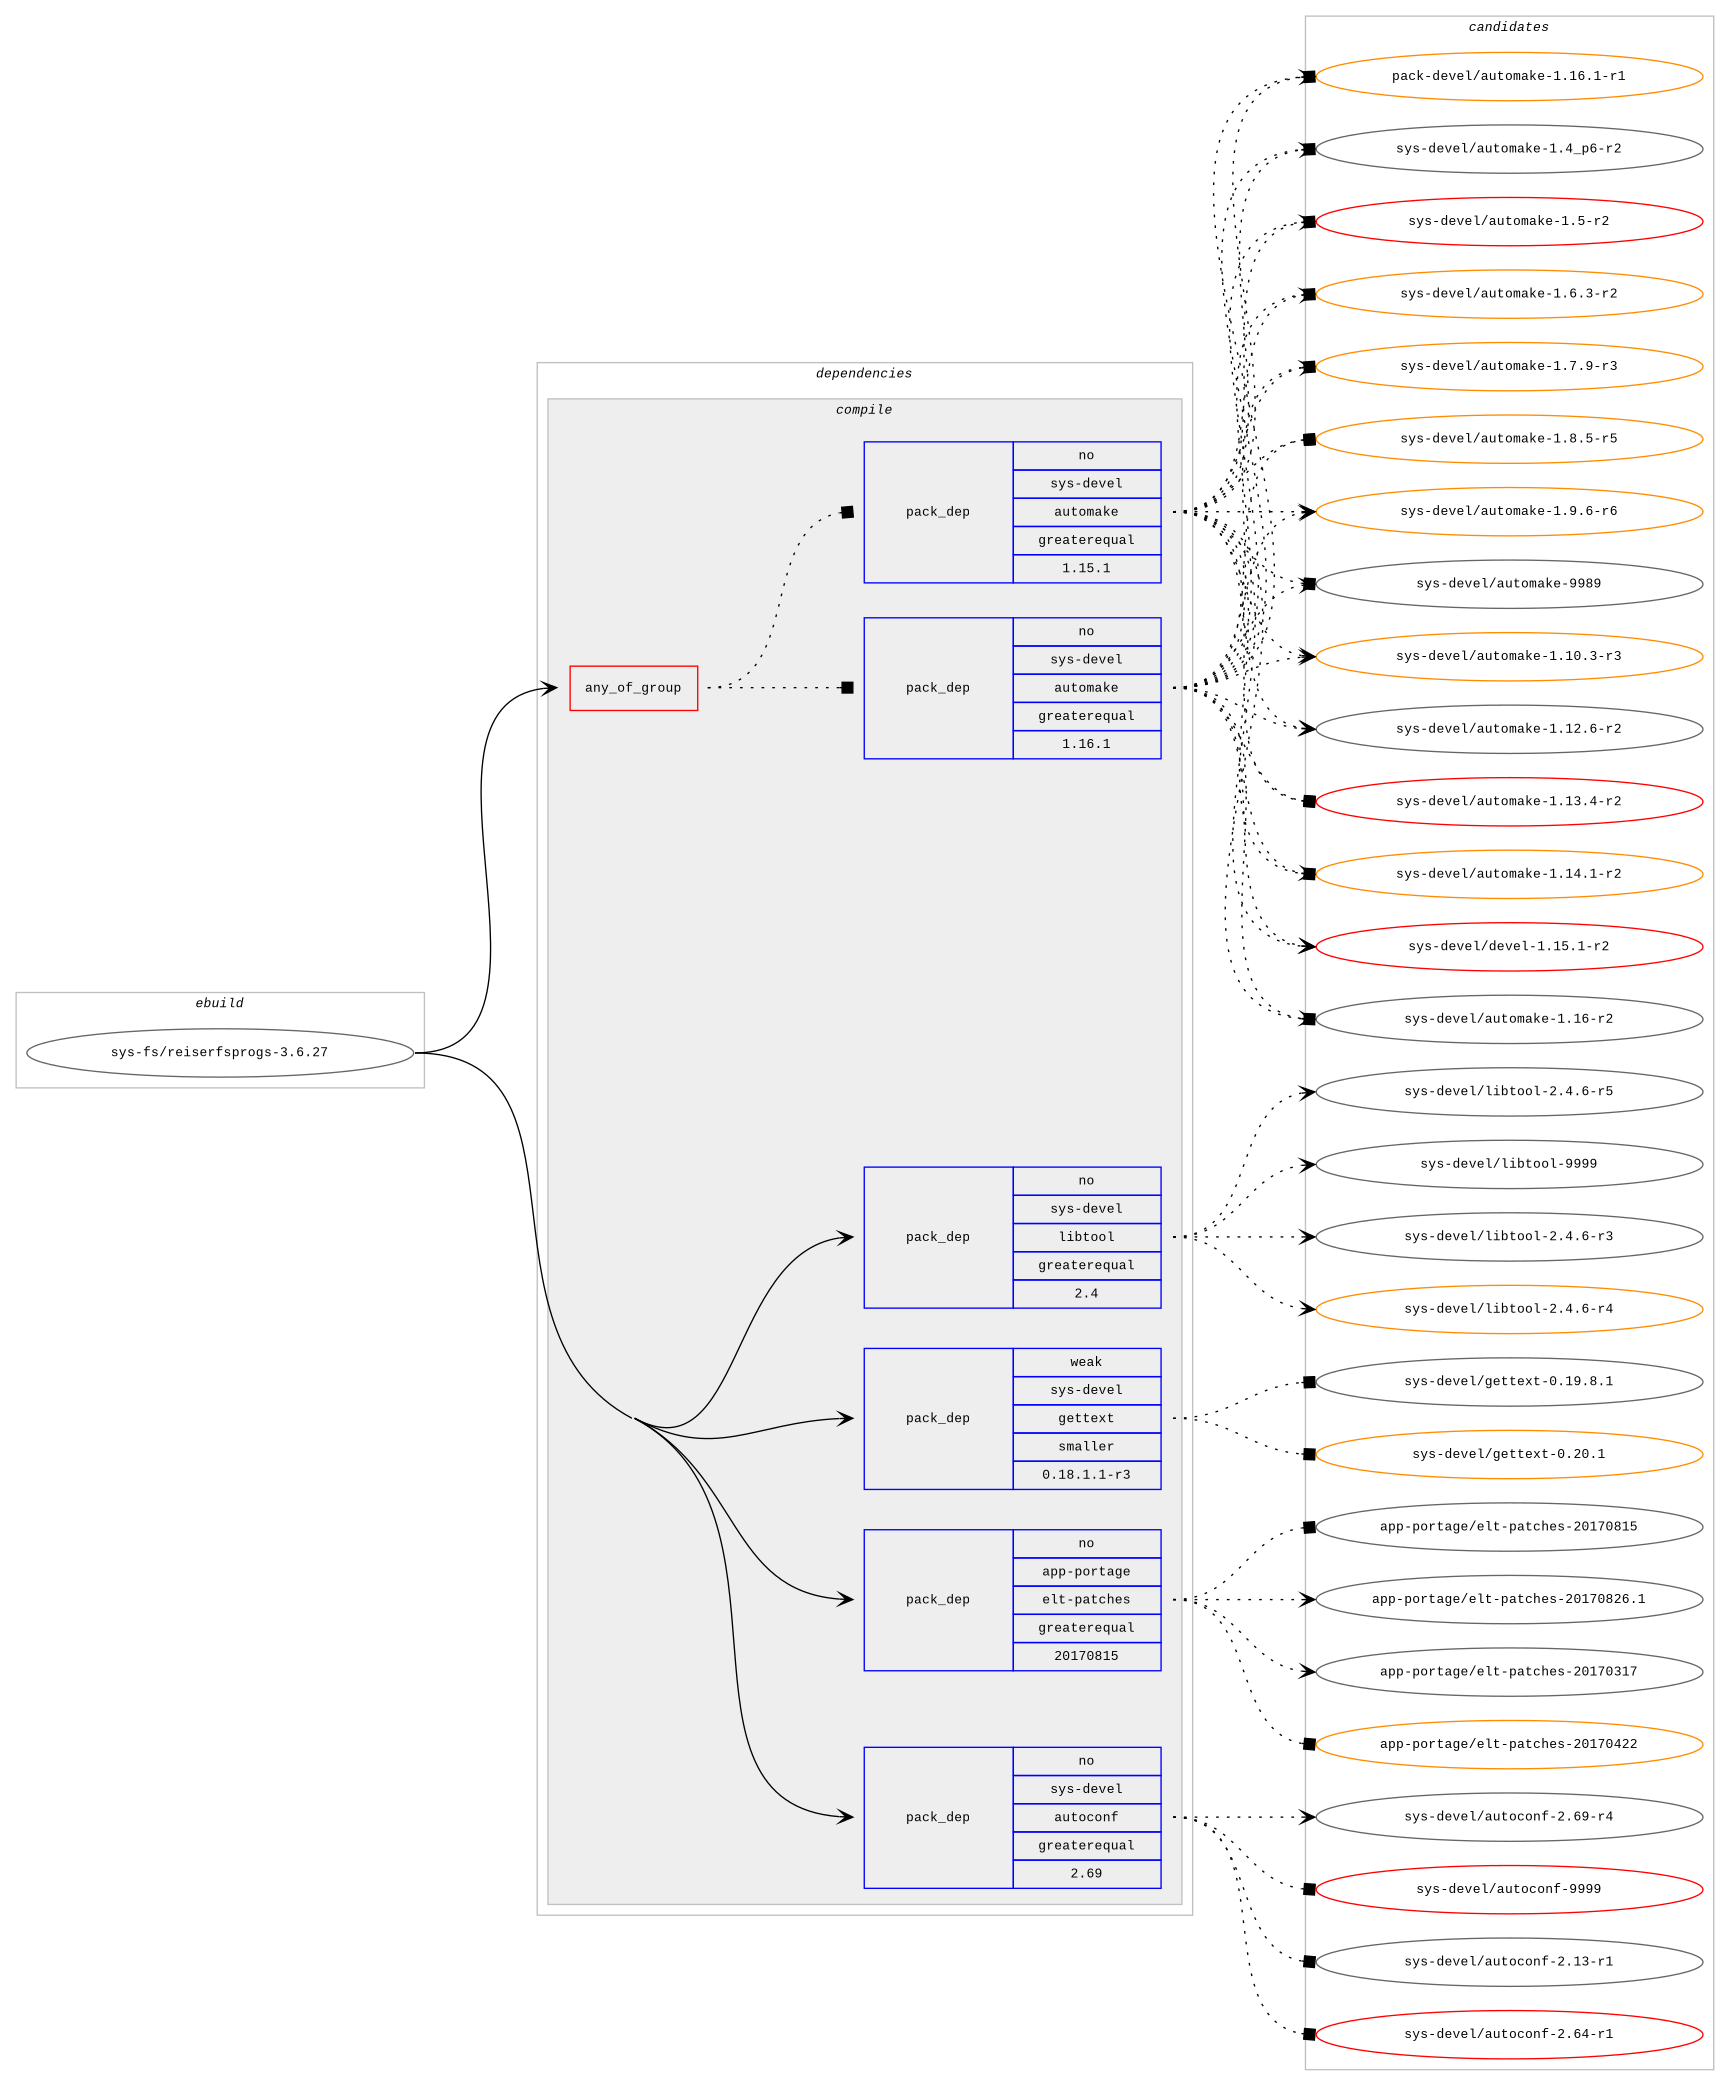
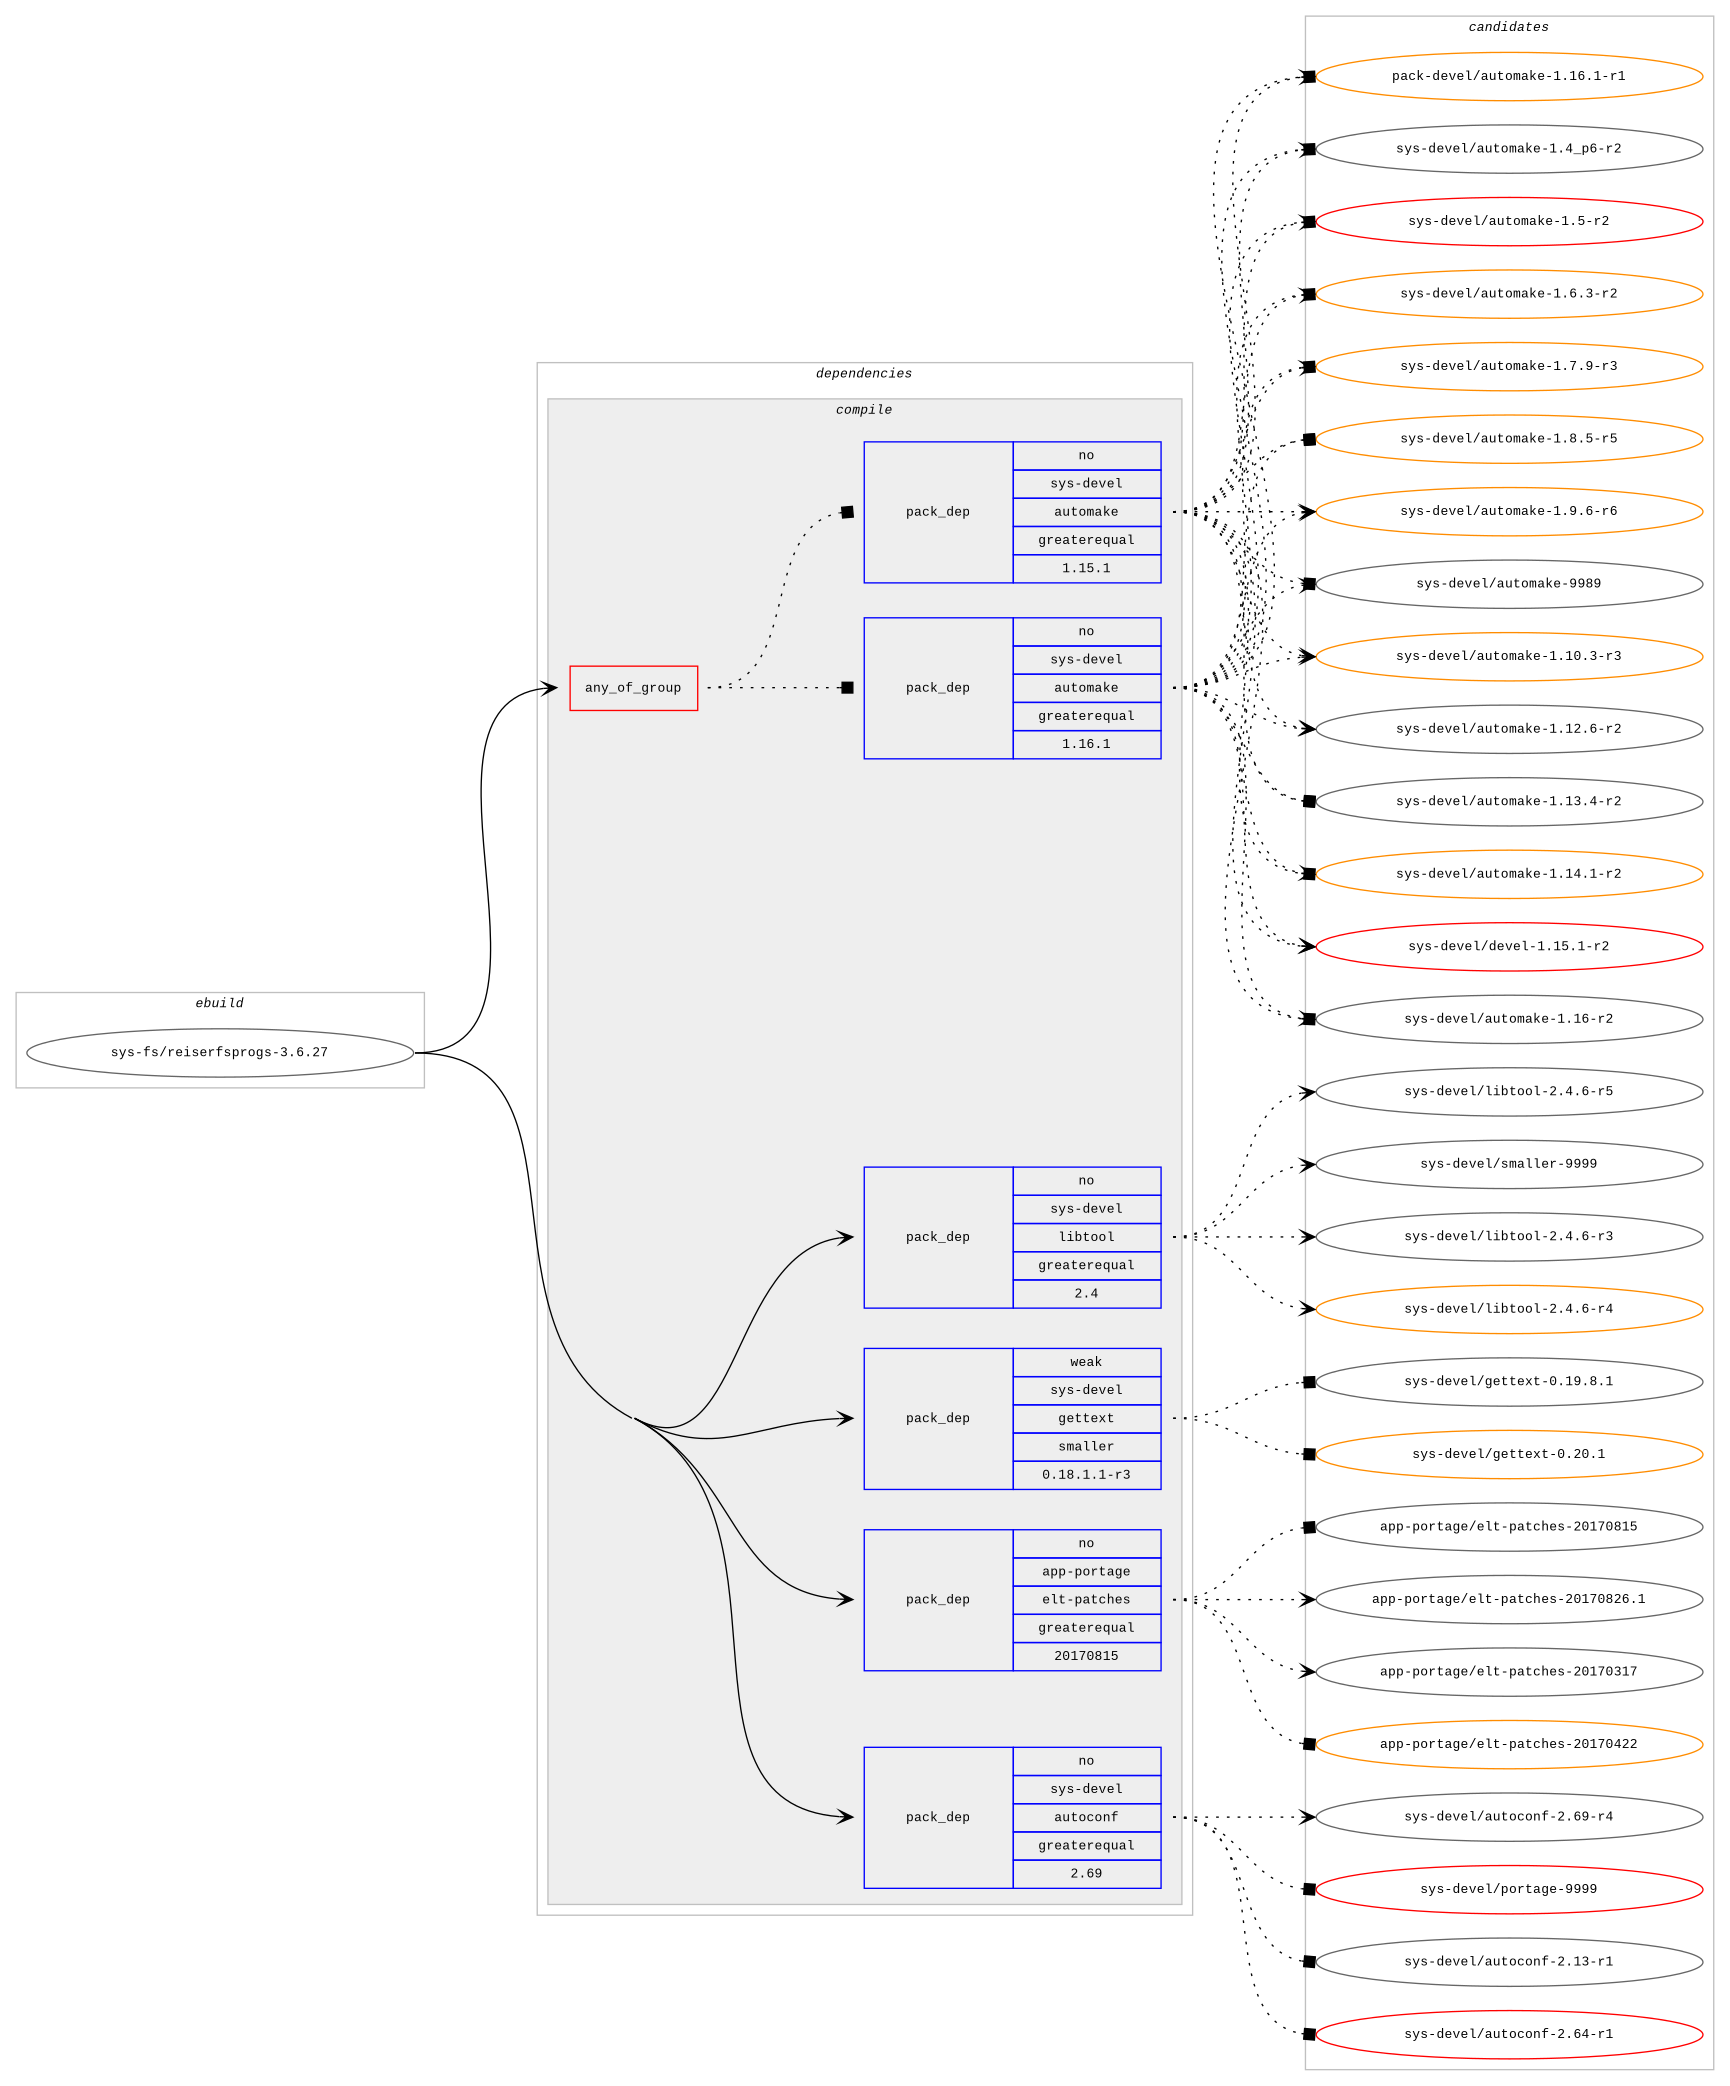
  digraph {
    compound=true
    concentrate=true
    fontname="Liberation Mono"
    fontsize=10
    newrank=true
    rankdir=LR
    ranksep=1.5
    node [color=gray40 fontname="Liberation Mono" fontsize=10]
    edge [arrowhead=vee fontname="Liberation Mono" headport=w style=dotted tailport=e weight=100]
    n1 [label="sys-fs/reiserfsprogs-3.6.27" width=4]
    n2 [color=blue label=<<TABLE BORDER="0" CELLBORDER="1" CELLSPACING="0" CELLPADDING="4" WIDTH="220"><TR><TD ROWSPAN="6" CELLPADDING="30">pack_dep</TD></TR><TR><TD WIDTH="110">no</TD></TR><TR><TD>sys-devel</TD></TR><TR><TD>automake</TD></TR><TR><TD>greaterequal</TD></TR><TR><TD>1.16.1</TD></TR></TABLE>> shape=none]
    n3 [color=blue label=<<TABLE BORDER="0" CELLBORDER="1" CELLSPACING="0" CELLPADDING="4" WIDTH="220"><TR><TD ROWSPAN="6" CELLPADDING="30">pack_dep</TD></TR><TR><TD WIDTH="110">no</TD></TR><TR><TD>sys-devel</TD></TR><TR><TD>automake</TD></TR><TR><TD>greaterequal</TD></TR><TR><TD>1.15.1</TD></TR></TABLE>> shape=none]
    n4 [color=red label=<<TABLE BORDER="0" CELLBORDER="1" CELLSPACING="0" CELLPADDING="4"><TR><TD CELLPADDING="10">any_of_group</TD></TR></TABLE>> shape=none]
    n5 [color=blue label=<<TABLE BORDER="0" CELLBORDER="1" CELLSPACING="0" CELLPADDING="4" WIDTH="220"><TR><TD ROWSPAN="6" CELLPADDING="30">pack_dep</TD></TR><TR><TD WIDTH="110">no</TD></TR><TR><TD>app-portage</TD></TR><TR><TD>elt-patches</TD></TR><TR><TD>greaterequal</TD></TR><TR><TD>20170815</TD></TR></TABLE>> shape=none]
    n6 [color=blue label=<<TABLE BORDER="0" CELLBORDER="1" CELLSPACING="0" CELLPADDING="4" WIDTH="220"><TR><TD ROWSPAN="6" CELLPADDING="30">pack_dep</TD></TR><TR><TD WIDTH="110">no</TD></TR><TR><TD>sys-devel</TD></TR><TR><TD>autoconf</TD></TR><TR><TD>greaterequal</TD></TR><TR><TD>2.69</TD></TR></TABLE>> shape=none]
    n7 [color=blue label=<<TABLE BORDER="0" CELLBORDER="1" CELLSPACING="0" CELLPADDING="4" WIDTH="220"><TR><TD ROWSPAN="6" CELLPADDING="30">pack_dep</TD></TR><TR><TD WIDTH="110">no</TD></TR><TR><TD>sys-devel</TD></TR><TR><TD>libtool</TD></TR><TR><TD>greaterequal</TD></TR><TR><TD>2.4</TD></TR></TABLE>> shape=none]
    n8 [color=blue label=<<TABLE BORDER="0" CELLBORDER="1" CELLSPACING="0" CELLPADDING="4" WIDTH="220"><TR><TD ROWSPAN="6" CELLPADDING="30">pack_dep</TD></TR><TR><TD WIDTH="110">weak</TD></TR><TR><TD>sys-devel</TD></TR><TR><TD>gettext</TD></TR><TR><TD>smaller</TD></TR><TR><TD>0.18.1.1-r3</TD></TR></TABLE>> shape=none]
    n9 [color=darkorange label="sys-devel/automake-1.10.3-r3" width=4]
    n10 [label="sys-devel/automake-1.12.6-r2" width=4]
-   n11 [color=red label="sys-devel/automake-1.13.4-r2" width=4]
+   n11 [label="sys-devel/automake-1.13.4-r2" width=4]
    n12 [color=darkorange label="sys-devel/automake-1.14.1-r2" width=4]
    n13 [color=red label="sys-devel/devel-1.15.1-r2" width=4]
    n14 [label="sys-devel/automake-1.16-r2" width=4]
    n15 [color=darkorange label="pack-devel/automake-1.16.1-r1" width=4]
    n16 [label="sys-devel/automake-1.4_p6-r2" width=4]
    n17 [color=red label="sys-devel/automake-1.5-r2" width=4]
    n18 [color=darkorange label="sys-devel/automake-1.6.3-r2" width=4]
    n19 [color=darkorange label="sys-devel/automake-1.7.9-r3" width=4]
    n20 [color=darkorange label="sys-devel/automake-1.8.5-r5" width=4]
    n21 [color=darkorange label="sys-devel/automake-1.9.6-r6" width=4]
    n22 [label="sys-devel/automake-9989" width=4]
    n23 [label="sys-devel/autoconf-2.13-r1" width=4]
    n24 [color=red label="sys-devel/autoconf-2.64-r1" width=4]
    n25 [label="sys-devel/autoconf-2.69-r4" width=4]
-   n26 [color=red label="sys-devel/autoconf-9999" width=4]
+   n26 [color=red label="sys-devel/portage-9999" width=4]
    n27 [label="app-portage/elt-patches-20170317" width=4]
    n28 [color=darkorange label="app-portage/elt-patches-20170422" width=4]
    n29 [label="app-portage/elt-patches-20170815" width=4]
    n30 [label="app-portage/elt-patches-20170826.1" width=4]
    n31 [label="sys-devel/libtool-2.4.6-r3" width=4]
    n32 [color=darkorange label="sys-devel/libtool-2.4.6-r4" width=4]
    n33 [label="sys-devel/libtool-2.4.6-r5" width=4]
-   n34 [label="sys-devel/libtool-9999" width=4]
+   n34 [label="sys-devel/smaller-9999" width=4]
    n35 [label="sys-devel/gettext-0.19.8.1" width=4]
    n36 [color=darkorange label="sys-devel/gettext-0.20.1" width=4]
    subgraph cluster_1 {
      color=gray
      label=<<i>ebuild</i>>
      rank=same
      n1
    }
    subgraph cluster_2 {
      color=gray
      label=<<i>dependencies</i>>
      subgraph cluster_3 {
        color=gray
        fillcolor="#eeeeee"
        label=<<i>compile</i>>
        style=filled
        subgraph sub_4 {
          color=gray
          fillcolor="#eeeeee"
          label=<<i>compile</i>>
          style=filled
          n4
          subgraph sub_5 {
            color=gray
            fillcolor="#eeeeee"
            label=<<i>compile</i>>
            style=filled
            n2
          }
          subgraph sub_6 {
            color=gray
            fillcolor="#eeeeee"
            label=<<i>compile</i>>
            style=filled
            n3
          }
        }
        subgraph sub_7 {
          color=gray
          fillcolor="#eeeeee"
          label=<<i>compile</i>>
          style=filled
          n5
        }
        subgraph sub_8 {
          color=gray
          fillcolor="#eeeeee"
          label=<<i>compile</i>>
          style=filled
          n6
        }
        subgraph sub_9 {
          color=gray
          fillcolor="#eeeeee"
          label=<<i>compile</i>>
          style=filled
          n7
        }
        subgraph sub_10 {
          color=gray
          fillcolor="#eeeeee"
          label=<<i>compile</i>>
          style=filled
          n8
        }
      }
      subgraph cluster_11 {
        color=gray
        fillcolor="#eeeeee"
        label=<<i>compile and run</i>>
        style=filled
      }
      subgraph cluster_12 {
        color=gray
        fillcolor="#eeeeee"
        label=<<i>run</i>>
        style=filled
      }
    }
    subgraph cluster_13 {
      color=gray
      label=<<i>candidates</i>>
      rank=same
      subgraph sub_14 {
        color=black
        label=<<i>candidates</i>>
        nodesep=1
        rank=same
        n9
        n10
        n11
        n12
        n13
        n14
        n15
        n16
        n17
        n18
        n19
        n20
        n21
        n22
      }
      subgraph sub_15 {
        color=black
        label=<<i>candidates</i>>
        nodesep=1
        rank=same
        n9
        n10
        n11
        n12
        n13
        n14
        n15
        n16
        n17
        n18
        n19
        n20
        n21
        n22
      }
      subgraph sub_16 {
        color=black
        label=<<i>candidates</i>>
        nodesep=1
        rank=same
        n23
        n24
        n25
        n26
      }
      subgraph sub_17 {
        color=black
        label=<<i>candidates</i>>
        nodesep=1
        rank=same
        n27
        n28
        n29
        n30
      }
      subgraph sub_18 {
        color=black
        label=<<i>candidates</i>>
        nodesep=1
        rank=same
        n31
        n32
        n33
        n34
      }
      subgraph sub_19 {
        color=black
        label=<<i>candidates</i>>
        nodesep=1
        rank=same
        n35
        n36
      }
    }
    n1 -> n4 [style=solid weight=20]
    n1 -> n5 [style=solid weight=20]
    n1 -> n6 [style=solid weight=20]
    n1 -> n7 [style=solid weight=20]
    n1 -> n8 [style=solid weight=20]
    n2 -> n9
    n2 -> n10
    n2 -> n11 [arrowhead=box]
    n2 -> n12
    n2 -> n13
    n2 -> n14
    n2 -> n15
    n2 -> n16 [arrowhead=box]
    n2 -> n17
    n2 -> n18 [arrowhead=box]
    n2 -> n19 [arrowhead=box]
    n2 -> n20 [arrowhead=box]
    n2 -> n21
    n2 -> n22
    n3 -> n9
    n3 -> n10
    n3 -> n11 [arrowhead=box]
    n3 -> n12 [arrowhead=box]
    n3 -> n13
    n3 -> n14 [arrowhead=box]
    n3 -> n15 [arrowhead=box]
    n3 -> n16
    n3 -> n17 [arrowhead=box]
    n3 -> n18
    n3 -> n19
    n3 -> n20 [arrowhead=box]
    n3 -> n21
    n3 -> n22 [arrowhead=box]
    n4 -> n2 [arrowhead=box weight=20]
    n4 -> n3 [arrowhead=box weight=20]
    n5 -> n27
    n5 -> n28 [arrowhead=box]
    n5 -> n29 [arrowhead=box]
    n5 -> n30
    n6 -> n23 [arrowhead=box]
    n6 -> n24 [arrowhead=box]
    n6 -> n25
    n6 -> n26 [arrowhead=box]
    n7 -> n31
    n7 -> n32
    n7 -> n33
    n7 -> n34
    n8 -> n35 [arrowhead=box]
    n8 -> n36 [arrowhead=box]
  }
